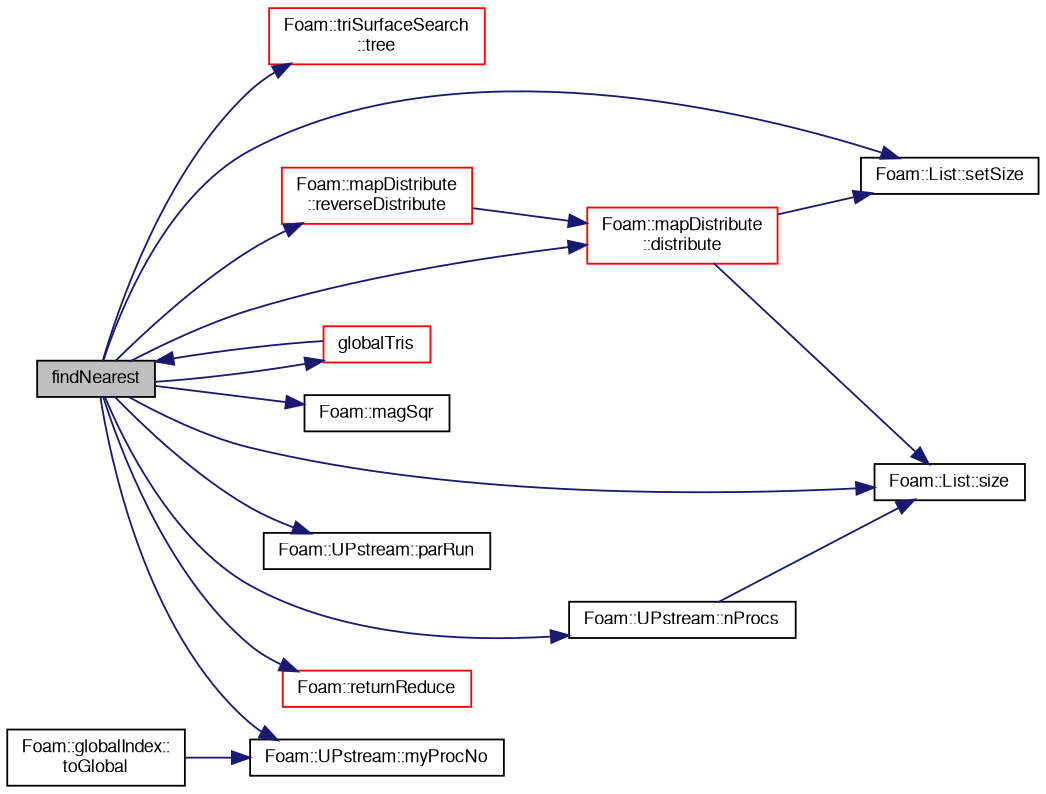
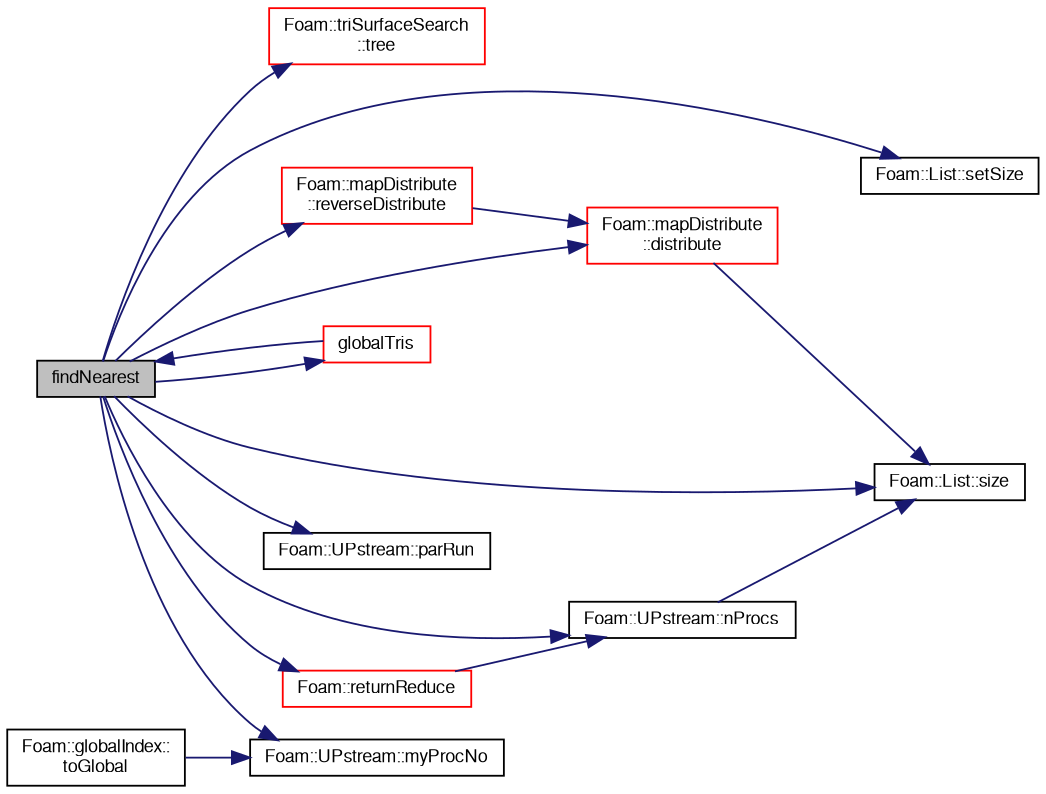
  digraph {
    rankdir=LR
    node [color=black fontname=FreeSans fontsize=10 shape=record]
    edge [color=midnightblue fontname=FreeSans fontsize=10 labelfontname=FreeSans labelfontsize=10 style=solid]
    n1 [fillcolor=grey75 fontcolor=black height=0.2 label=findNearest style=filled width=0.4]
    n2 [color=red height=0.2 label="Foam::mapDistribute\l::distribute" width=0.4]
    n3 [height=0.2 label="Foam::List::size" width=0.4]
    n4 [height=0.2 label="Foam::List::setSize" width=0.4]
    n5 [color=red height=0.2 label=globalTris width=0.4]
-   n6 [height=0.2 label="Foam::magSqr" width=0.4]
    n7 [height=0.2 label="Foam::UPstream::myProcNo" width=0.4]
    n8 [height=0.2 label="Foam::UPstream::nProcs" width=0.4]
    n9 [height=0.2 label="Foam::UPstream::parRun" width=0.4]
    n10 [color=red height=0.2 label="Foam::returnReduce" width=0.4]
    n11 [color=red height=0.2 label="Foam::mapDistribute\l::reverseDistribute" width=0.4]
    n12 [color=red height=0.2 label="Foam::triSurfaceSearch\l::tree" width=0.4]
    n13 [height=0.2 label="Foam::globalIndex::\ltoGlobal" width=0.4]
    n1 -> n2
    n1 -> n3
    n1 -> n4
    n1 -> n5
-   n1 -> n6
    n1 -> n7
    n1 -> n8
    n1 -> n9
    n1 -> n10
    n1 -> n11
    n1 -> n12
    n2 -> n3
-   n2 -> n4
    n5 -> n1
    n8 -> n3
+   n10 -> n8
    n11 -> n2
    n13 -> n7
  }
